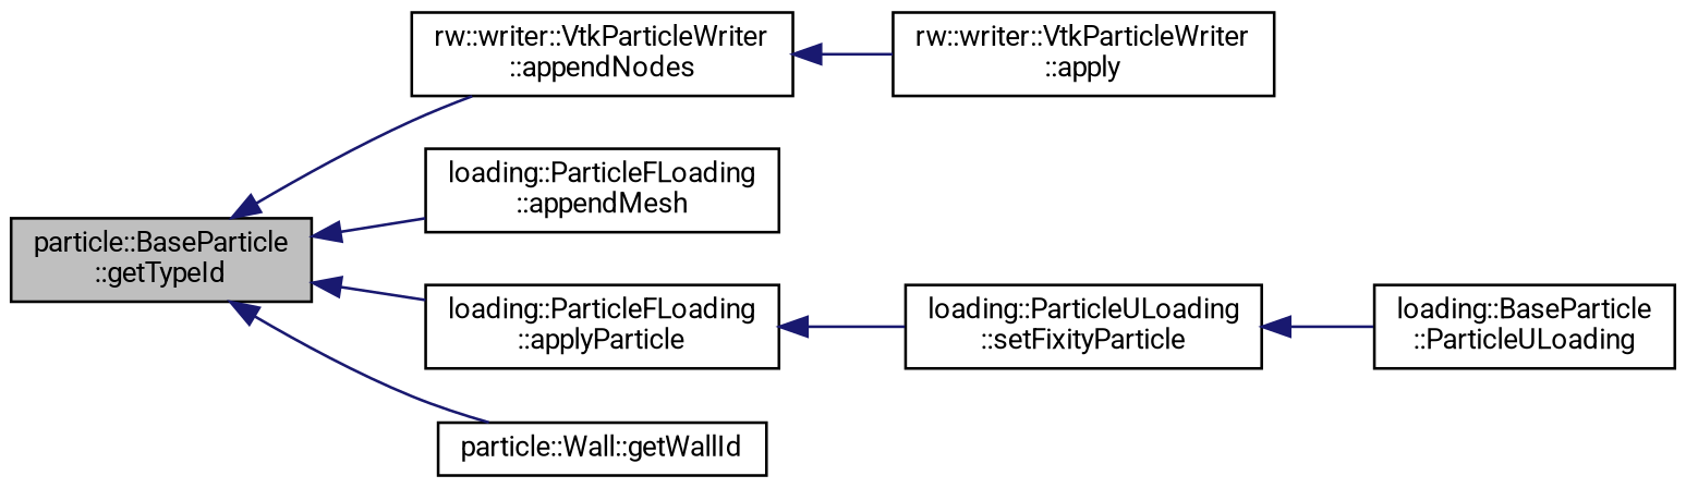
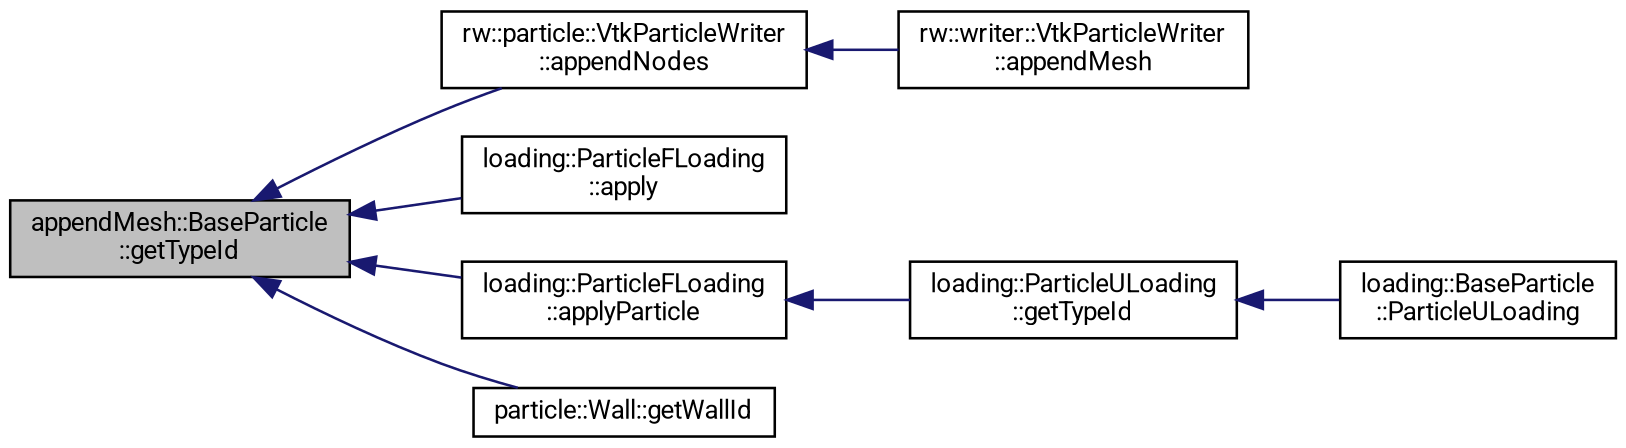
  digraph {
    fontname=Roboto
    rankdir=LR
    node [color=black fillcolor=white fontname=Roboto fontsize=10 shape=record style=filled]
    edge [color=midnightblue dir=back fontname=Roboto fontsize=10 labelfontname=Helvetica labelfontsize=10 style=solid]
-   n1 [fillcolor=grey75 fontcolor=black height=0.2 label="particle::BaseParticle\l::getTypeId" width=0.4]
-   n2 [height=0.2 label="rw::writer::VtkParticleWriter\l::appendNodes" width=0.4]
-   n3 [height=0.2 label="loading::ParticleFLoading\l::appendMesh" width=0.4]
+   n1 [fillcolor=grey75 fontcolor=black height=0.2 label="appendMesh::BaseParticle\l::getTypeId" width=0.4]
+   n2 [height=0.2 label="rw::particle::VtkParticleWriter\l::appendNodes" width=0.4]
+   n3 [height=0.2 label="loading::ParticleFLoading\l::apply" width=0.4]
    n4 [height=0.2 label="loading::ParticleFLoading\l::applyParticle" width=0.4]
    n5 [height=0.2 label="particle::Wall::getWallId" width=0.4]
-   n6 [height=0.2 label="rw::writer::VtkParticleWriter\l::apply" width=0.4]
-   n7 [height=0.2 label="loading::ParticleULoading\l::setFixityParticle" width=0.4]
+   n6 [height=0.2 label="rw::writer::VtkParticleWriter\l::appendMesh" width=0.4]
+   n7 [height=0.2 label="loading::ParticleULoading\l::getTypeId" width=0.4]
    n8 [height=0.2 label="loading::BaseParticle\l::ParticleULoading" width=0.4]
    n1 -> n2
    n1 -> n3
    n1 -> n4
    n1 -> n5
    n2 -> n6
    n4 -> n7
    n7 -> n8
  }
